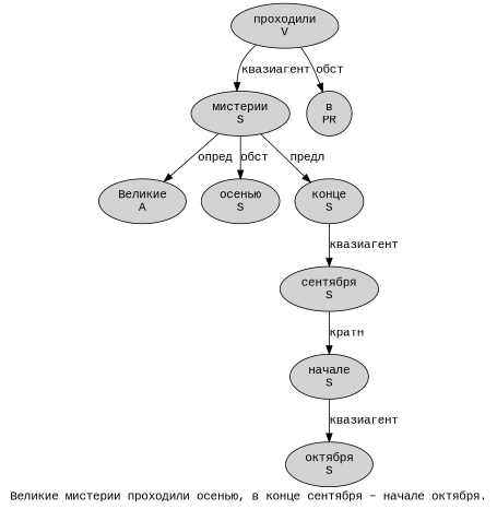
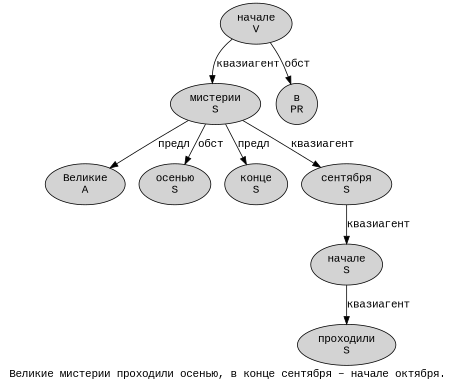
  digraph {
    fontname="Liberation Mono"
    label="Великие мистерии проходили осенью, в конце сентября – начале октября."
    node [fillcolor=lightgray fontname="Liberation Mono" penwidth=1 shape=ellipse style=filled]
    edge [fontname="Liberation Mono"]
    n1 [label="Великие\nA"]
    n2 [label="мистерии\nS"]
    n3 [label="осенью\nS"]
    n4 [label="конце\nS"]
-   n5 [label="проходили\nV"]
+   n5 [label="начале\nV"]
    n6 [label="в\nPR"]
    n7 [label="сентября\nS"]
    n8 [label="начале\nS"]
-   n9 [label="октября\nS"]
-   n2 -> n1 [label="опред"]
+   n9 [label="проходили\nS"]
+   n2 -> n1 [label="предл"]
    n2 -> n3 [label="обст"]
    n2 -> n4 [label="предл"]
-   n4 -> n7 [label="квазиагент"]
+   n2 -> n7 [label="квазиагент"]
    n5 -> n2 [label="квазиагент"]
    n5 -> n6 [label="обст"]
-   n7 -> n8 [label="кратн"]
+   n7 -> n8 [label="квазиагент"]
    n8 -> n9 [label="квазиагент"]
  }
